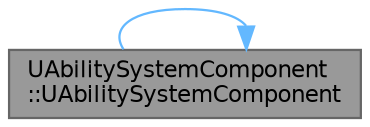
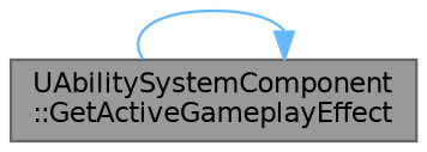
  digraph {
    rankdir=RL
-   n1 [color=gray40 fillcolor=grey60 fontcolor=black fontname=Helvetica fontsize=10 height=0.2 label="UAbilitySystemComponent\l::UAbilitySystemComponent" shape=box style=filled width=0.4]
+   n1 [color=gray40 fillcolor=grey60 fontcolor=black fontname=Helvetica fontsize=10 height=0.2 label="UAbilitySystemComponent\l::GetActiveGameplayEffect" shape=box style=filled width=0.4]
    n1 -> n1 [color=steelblue1 dir=back fontname=Helvetica fontsize=10 labelfontname=Helvetica labelfontsize=10 style=solid]
  }
